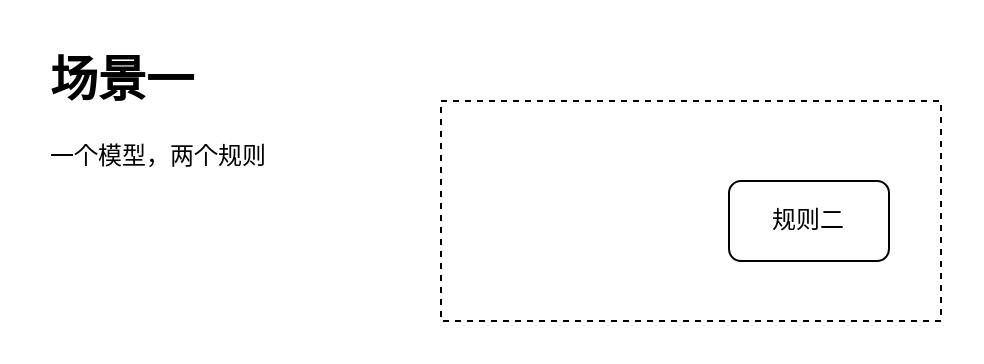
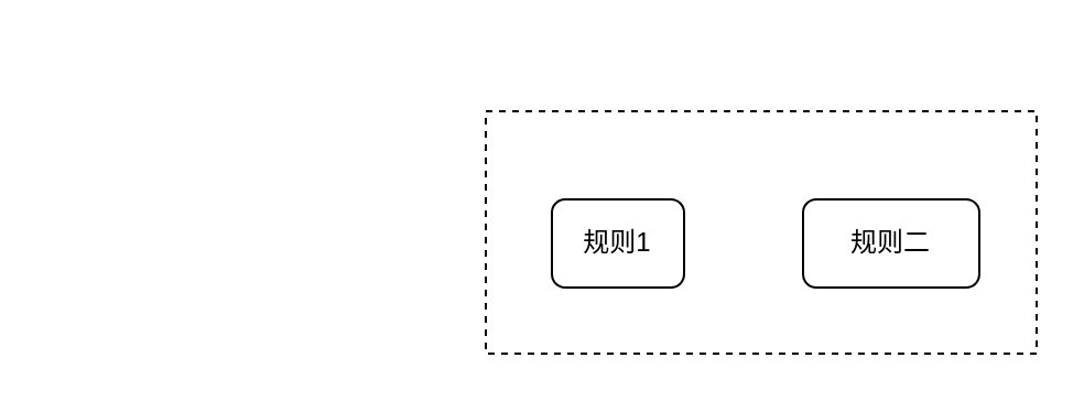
  <mxCell id="0" />
  <mxCell id="1" parent="0" />
- <mxCell id="2" value="&lt;h1&gt;场景一&lt;/h1&gt;&lt;p&gt;一个模型，两个规则&lt;/p&gt;" style="text;html=1;strokeColor=none;fillColor=none;spacing=5;spacingTop=-20;whiteSpace=wrap;overflow=hidden;rounded=0;" vertex="1" parent="1"><mxGeometry x="20" y="20" width="140" height="80" as="geometry" /></mxCell>
  <mxCell id="3" value="" style="rounded=0;whiteSpace=wrap;html=1;dashed=1;" vertex="1" parent="1"><mxGeometry x="220" y="50" width="250" height="110" as="geometry" /></mxCell>
+ <mxCell id="4" value="规则1" style="rounded=1;whiteSpace=wrap;html=1;" vertex="1" parent="1"><mxGeometry x="250" y="90" width="60" height="40" as="geometry" /></mxCell>
  <mxCell id="5" value="规则二" style="rounded=1;whiteSpace=wrap;html=1;" vertex="1" parent="1"><mxGeometry x="364" y="90" width="80" height="40" as="geometry" /></mxCell>
